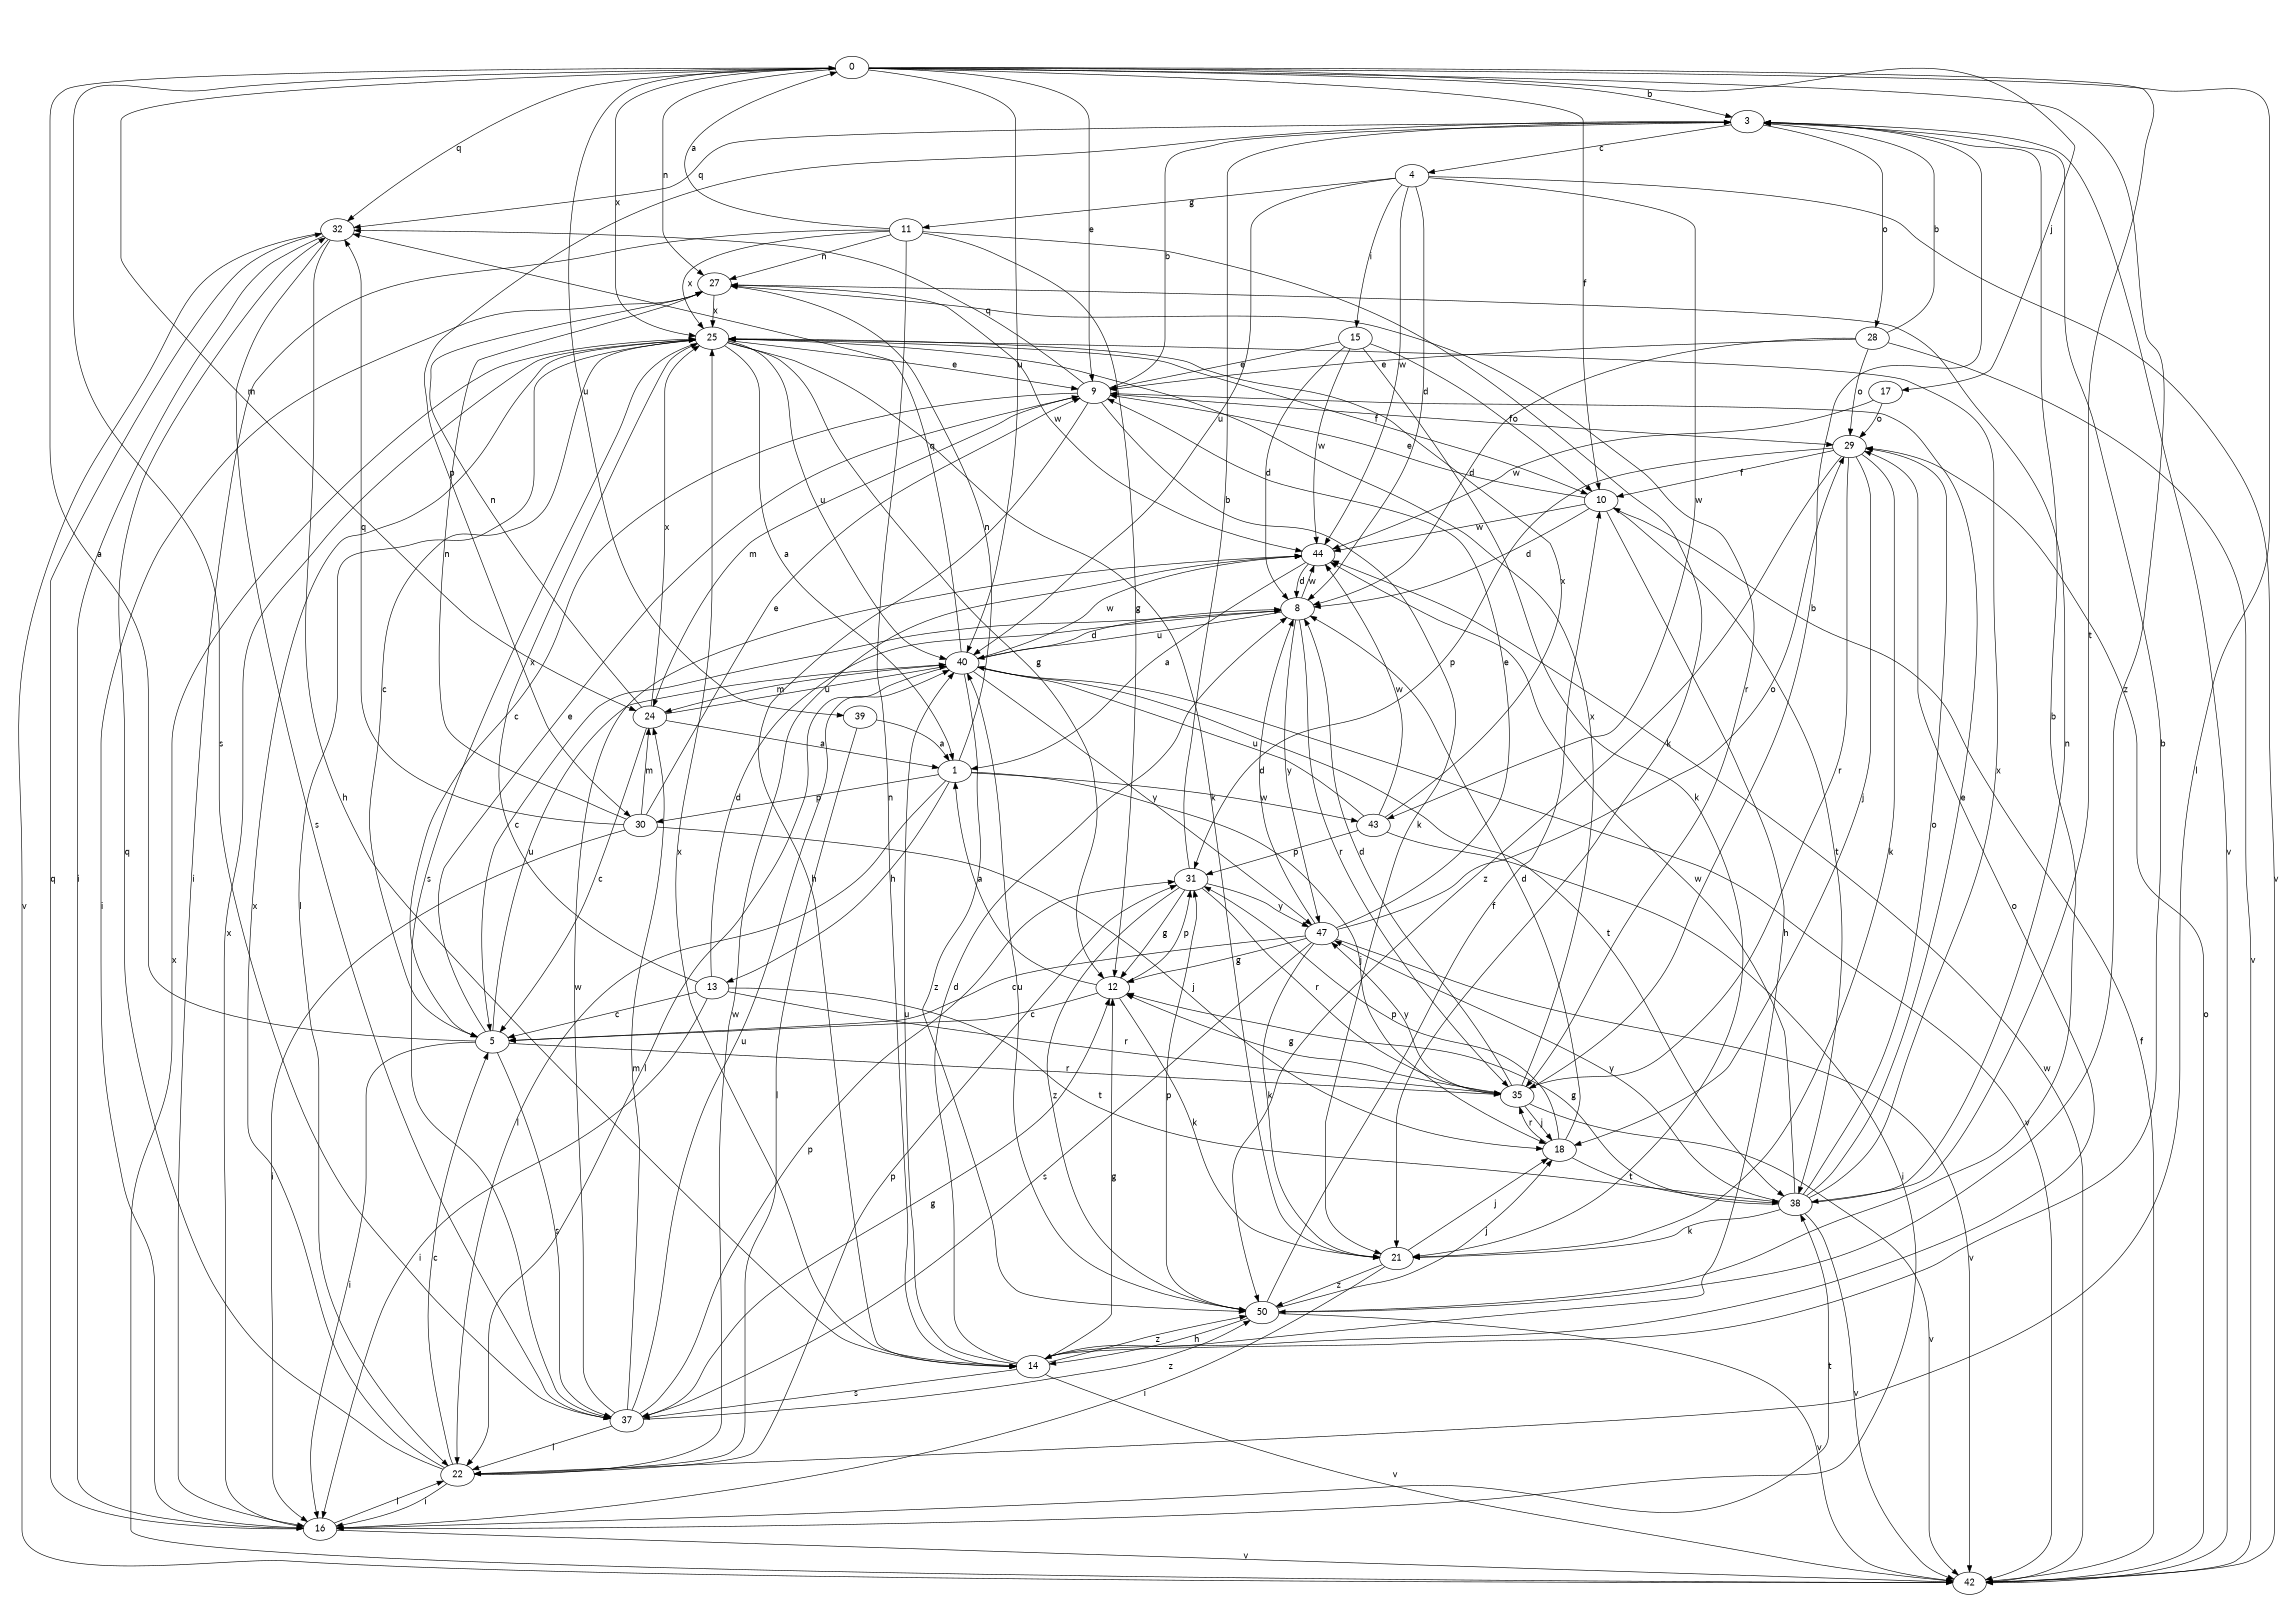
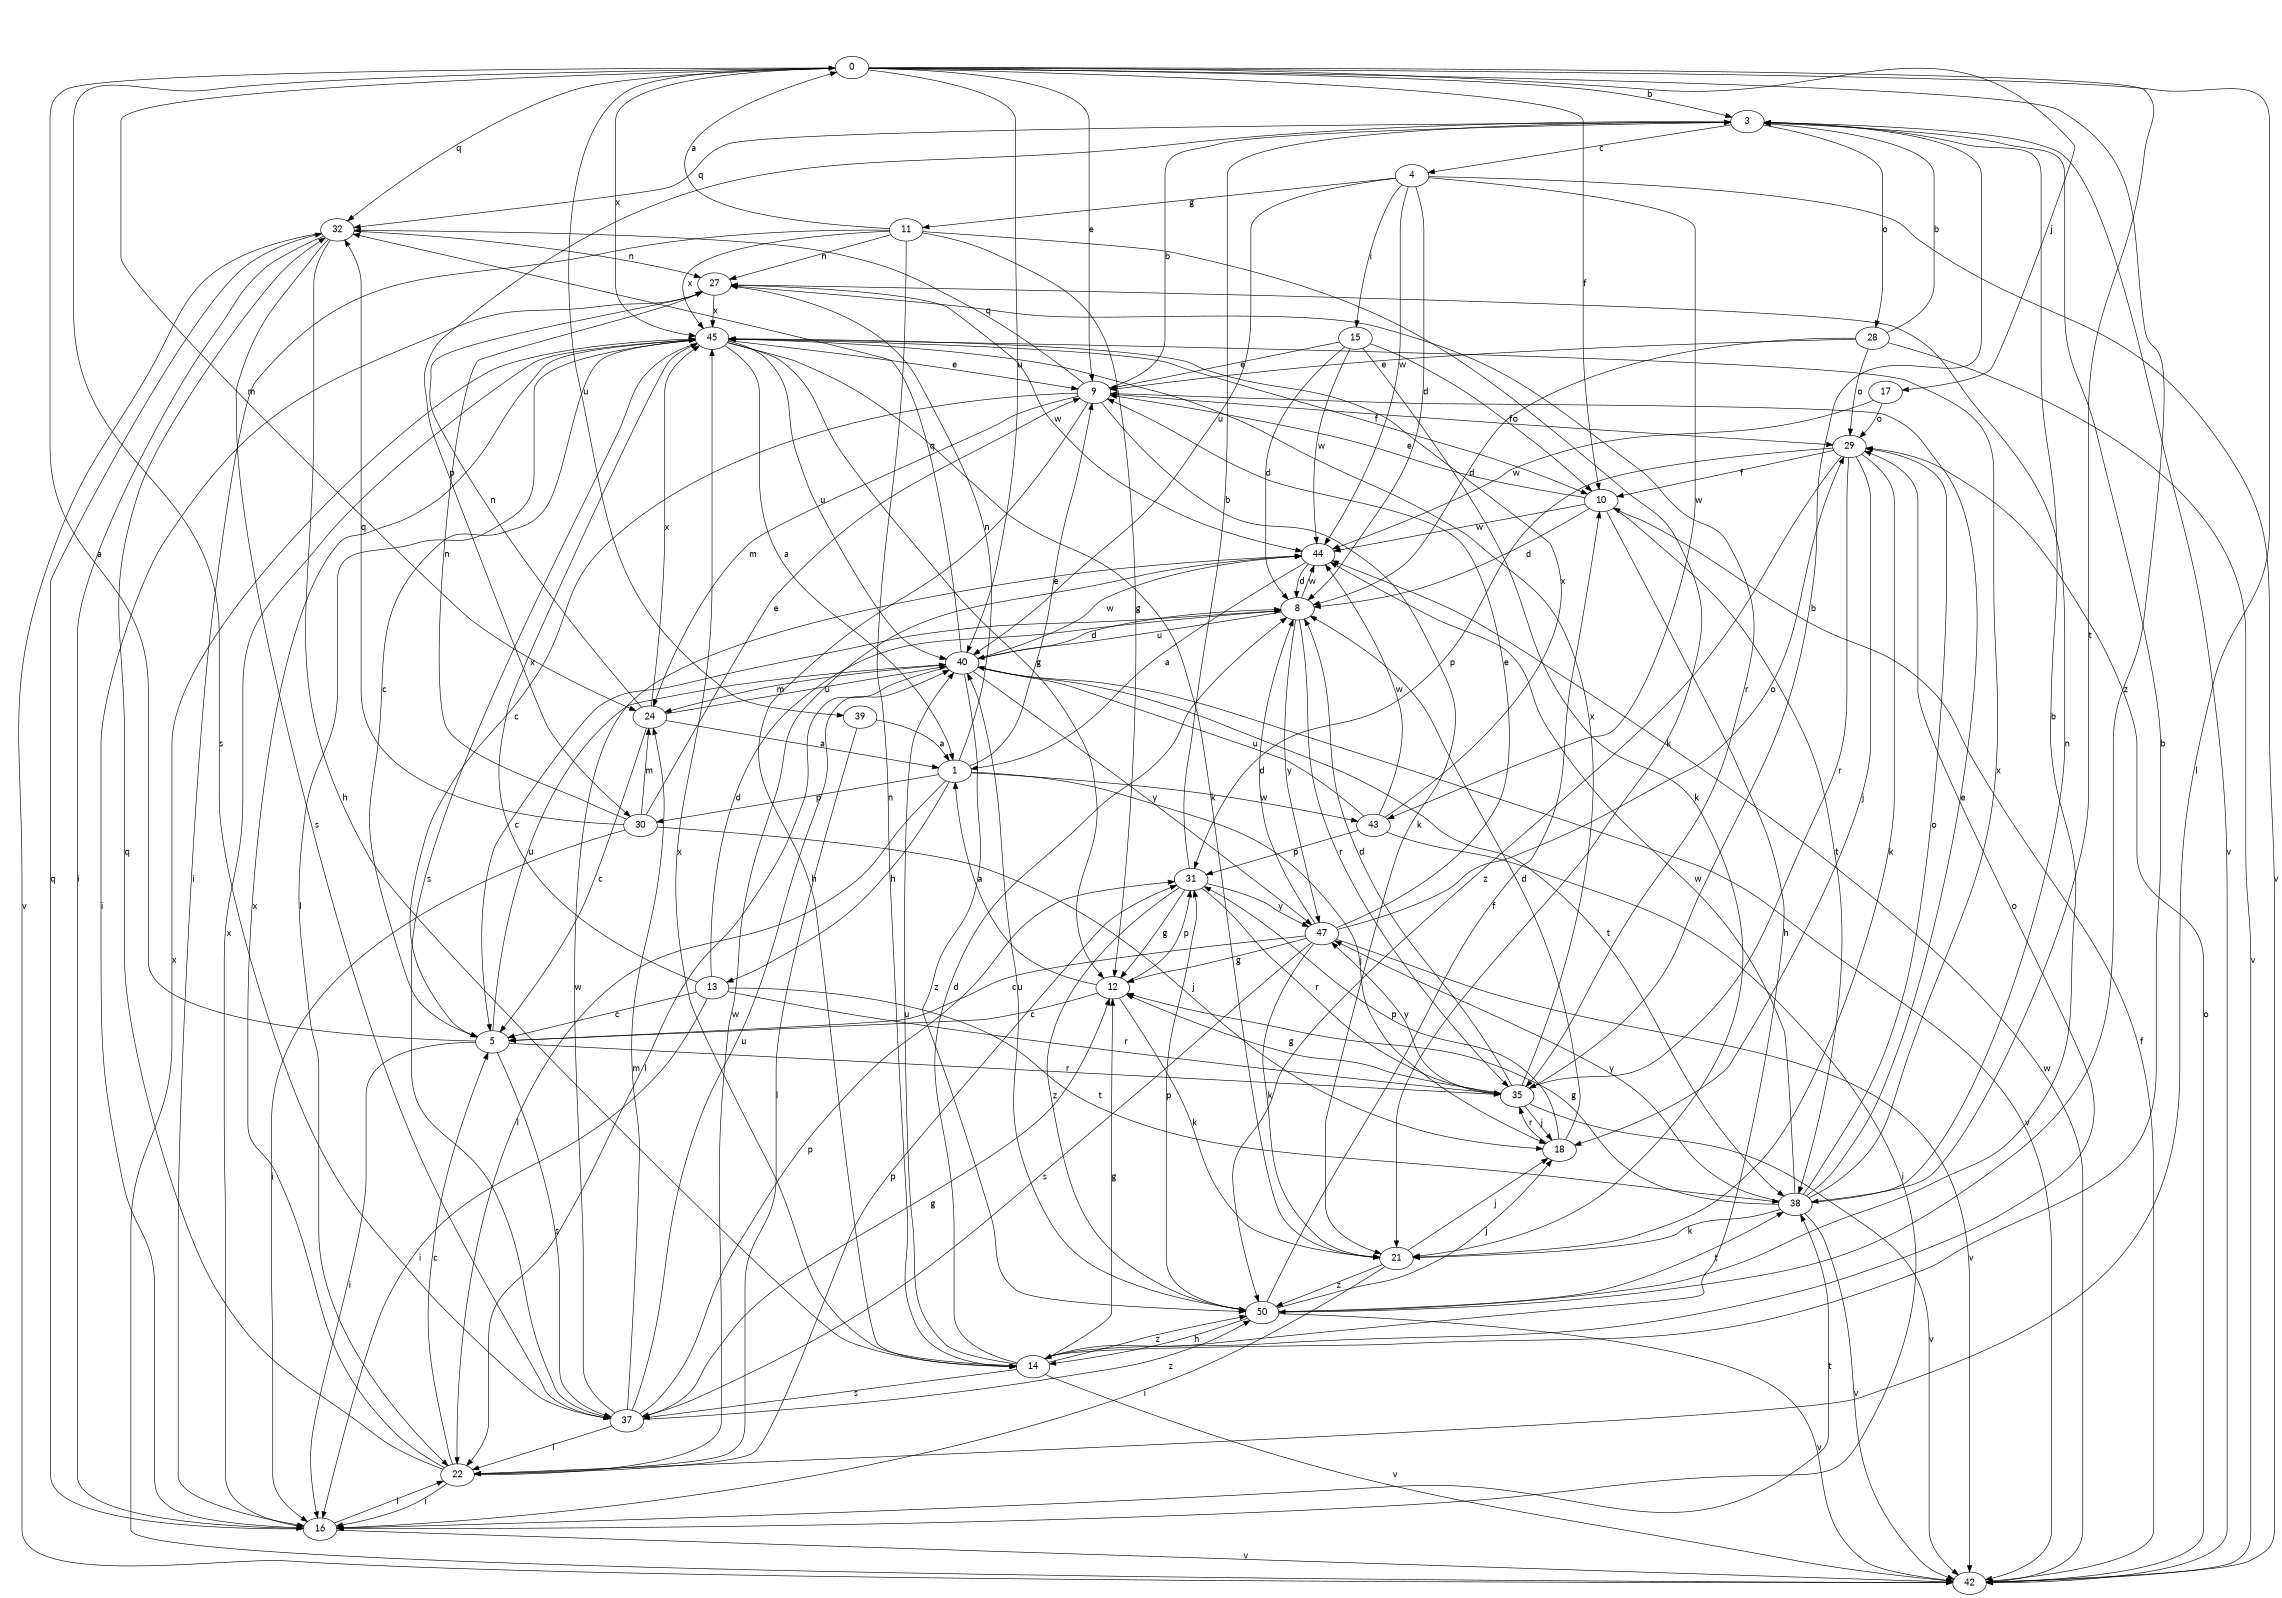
  strict digraph {
    fontname=Lato
    node [fontname=Lato]
    edge [fontname=Lato]
    0
    3
    9
    10
    17
    24
    27
    32
    37
    38
    39
    40
-   45 [label=25]
+   45
    50
    22
    30
    4
    28
    42
    5
    14
    21
    29
    8
    44
    1
    16
    35
    12
    31
    47
    18
    13
    43
    11
    15
    0 -> 3 [label=b]
    0 -> 9 [label=e]
    0 -> 10 [label=f]
    0 -> 17 [label=j]
    0 -> 24 [label=m]
-   0 -> 27 [label=n]
+   32 -> 27 [label=n]
    0 -> 32 [label=q]
    0 -> 37 [label=s]
    0 -> 38 [label=t]
    0 -> 39 [label=u]
    0 -> 40 [label=u]
    0 -> 45 [label=x]
    0 -> 50 [label=z]
    0 -> 22 [label=l]
    3 -> 32 [label=q]
    3 -> 30 [label=p]
    3 -> 4 [label=c]
    3 -> 28 [label=o]
    3 -> 42 [label=v]
    9 -> 3 [label=b]
    9 -> 24 [label=m]
    9 -> 32 [label=q]
    9 -> 5 [label=c]
    9 -> 14 [label=h]
    9 -> 21 [label=k]
    9 -> 29 [label=o]
    10 -> 9 [label=e]
    10 -> 38 [label=t]
    10 -> 14 [label=h]
    10 -> 8 [label=d]
    10 -> 44 [label=w]
    17 -> 29 [label=o]
    17 -> 44 [label=w]
    24 -> 27 [label=n]
    24 -> 40 [label=u]
    24 -> 45 [label=x]
    24 -> 5 [label=c]
    24 -> 1 [label=a]
    27 -> 45 [label=x]
    27 -> 44 [label=w]
    27 -> 16 [label=i]
    27 -> 35 [label=r]
    32 -> 37 [label=s]
    32 -> 42 [label=v]
    32 -> 14 [label=h]
    32 -> 16 [label=i]
    37 -> 24 [label=m]
    37 -> 40 [label=u]
    37 -> 50 [label=z]
    37 -> 22 [label=l]
    37 -> 44 [label=w]
    37 -> 12 [label=g]
    37 -> 31 [label=p]
    38 -> 9 [label=e]
    38 -> 27 [label=n]
    38 -> 45 [label=x]
    38 -> 42 [label=v]
    38 -> 21 [label=k]
    38 -> 29 [label=o]
    38 -> 44 [label=w]
    38 -> 12 [label=g]
    38 -> 47 [label=y]
    39 -> 22 [label=l]
    39 -> 1 [label=a]
    40 -> 24 [label=m]
    40 -> 32 [label=q]
    40 -> 38 [label=t]
    40 -> 50 [label=z]
    40 -> 22 [label=l]
    40 -> 42 [label=v]
    40 -> 8 [label=d]
    40 -> 44 [label=w]
    40 -> 47 [label=y]
    45 -> 9 [label=e]
    45 -> 10 [label=f]
    45 -> 37 [label=s]
    45 -> 40 [label=u]
    45 -> 22 [label=l]
    45 -> 5 [label=c]
    45 -> 21 [label=k]
    45 -> 1 [label=a]
    45 -> 12 [label=g]
    50 -> 3 [label=b]
    50 -> 10 [label=f]
-   18 -> 38 [label=t]
+   50 -> 38 [label=t]
    50 -> 40 [label=u]
    50 -> 42 [label=v]
    50 -> 14 [label=h]
    50 -> 31 [label=p]
    50 -> 18 [label=j]
    22 -> 32 [label=q]
    22 -> 45 [label=x]
    22 -> 5 [label=c]
    22 -> 44 [label=w]
    22 -> 16 [label=i]
    22 -> 31 [label=p]
    30 -> 9 [label=e]
    30 -> 24 [label=m]
    30 -> 27 [label=n]
    30 -> 32 [label=q]
    30 -> 16 [label=i]
    30 -> 18 [label=j]
    4 -> 40 [label=u]
    4 -> 42 [label=v]
    4 -> 8 [label=d]
    4 -> 44 [label=w]
    4 -> 43 [label=w]
    4 -> 11 [label=g]
    4 -> 15 [label=i]
    28 -> 3 [label=b]
    28 -> 9 [label=e]
    28 -> 42 [label=v]
    28 -> 29 [label=o]
    28 -> 8 [label=d]
    42 -> 10 [label=f]
    42 -> 45 [label=x]
    42 -> 29 [label=o]
    42 -> 44 [label=w]
    5 -> 0 [label=a]
-   5 -> 9 [label=e]
+   1 -> 9 [label=e]
    5 -> 37 [label=s]
    5 -> 40 [label=u]
    5 -> 16 [label=i]
    5 -> 35 [label=r]
    14 -> 3 [label=b]
    14 -> 37 [label=s]
    14 -> 40 [label=u]
    14 -> 45 [label=x]
    14 -> 50 [label=z]
    14 -> 42 [label=v]
    14 -> 29 [label=o]
    14 -> 8 [label=d]
    14 -> 12 [label=g]
    21 -> 50 [label=z]
    21 -> 16 [label=i]
    21 -> 18 [label=j]
    29 -> 10 [label=f]
    29 -> 50 [label=z]
    29 -> 21 [label=k]
    29 -> 35 [label=r]
    29 -> 31 [label=p]
    29 -> 18 [label=j]
    8 -> 40 [label=u]
    8 -> 5 [label=c]
    8 -> 44 [label=w]
    8 -> 35 [label=r]
    8 -> 47 [label=y]
    44 -> 8 [label=d]
    44 -> 1 [label=a]
    1 -> 27 [label=n]
    1 -> 22 [label=l]
    1 -> 30 [label=p]
    1 -> 18 [label=j]
    1 -> 13 [label=h]
    1 -> 43 [label=w]
    16 -> 32 [label=q]
    16 -> 38 [label=t]
    16 -> 45 [label=x]
    16 -> 22 [label=l]
    16 -> 42 [label=v]
    35 -> 3 [label=b]
    35 -> 45 [label=x]
    35 -> 42 [label=v]
    35 -> 8 [label=d]
    35 -> 12 [label=g]
    35 -> 47 [label=y]
    35 -> 18 [label=j]
    12 -> 5 [label=c]
    12 -> 21 [label=k]
    12 -> 1 [label=a]
    12 -> 31 [label=p]
    31 -> 3 [label=b]
    31 -> 50 [label=z]
    31 -> 35 [label=r]
    31 -> 12 [label=g]
    31 -> 47 [label=y]
    47 -> 9 [label=e]
    47 -> 37 [label=s]
    47 -> 42 [label=v]
    47 -> 5 [label=c]
    47 -> 21 [label=k]
    47 -> 29 [label=o]
    47 -> 8 [label=d]
    47 -> 12 [label=g]
    18 -> 8 [label=d]
    18 -> 35 [label=r]
    18 -> 31 [label=p]
    13 -> 38 [label=t]
    13 -> 45 [label=x]
    13 -> 5 [label=c]
    13 -> 8 [label=d]
    13 -> 16 [label=i]
    13 -> 35 [label=r]
    43 -> 40 [label=u]
    43 -> 45 [label=x]
    43 -> 44 [label=w]
    43 -> 16 [label=i]
    43 -> 31 [label=p]
    11 -> 0 [label=a]
    11 -> 27 [label=n]
    11 -> 45 [label=x]
    11 -> 14 [label=n]
    11 -> 21 [label=k]
    11 -> 16 [label=i]
    11 -> 12 [label=g]
    15 -> 9 [label=e]
    15 -> 10 [label=f]
    15 -> 21 [label=k]
    15 -> 8 [label=d]
    15 -> 44 [label=w]
  }
